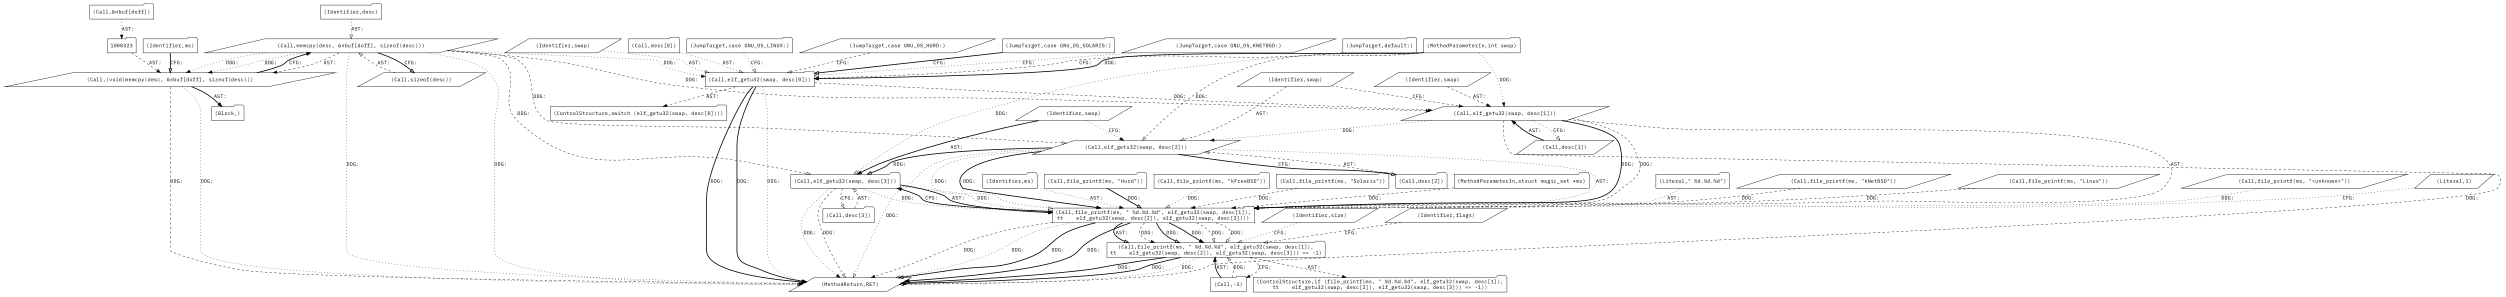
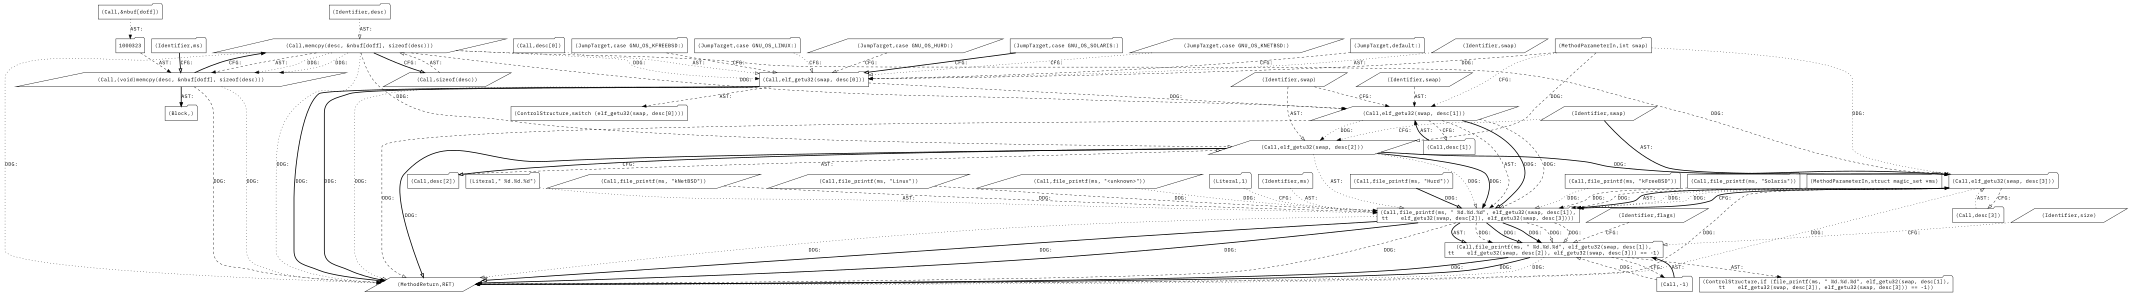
  digraph {
    fontname="IBM Plex Mono"
    node [fontname="IBM Plex Mono" shape=folder]
    edge [arrowhead=onormal fontname="IBM Plex Mono" style=dashed]
    n1 [label="(Call,memcpy(desc, &nbuf[doff], sizeof(desc)))" shape=parallelogram]
    n2 [label="(Call,(void)memcpy(desc, &nbuf[doff], sizeof(desc)))" shape=parallelogram]
    n3 [label="(Call,elf_getu32(swap, desc[0]))"]
    n4 [label="(Call,elf_getu32(swap, desc[1]))" shape=parallelogram]
    n5 [label="(Call,elf_getu32(swap, desc[2]))" shape=parallelogram]
    n6 [label="(Call,elf_getu32(swap, desc[3]))"]
    n7 [label="(Call,sizeof(desc))" shape=parallelogram]
    n8 [label="(MethodReturn,RET)" shape=parallelogram]
    n9 [label="(Block,)"]
    n10 [label="(ControlStructure,switch (elf_getu32(swap, desc[0])))"]
    n11 [label="(Call,file_printf(ms, \" %d.%d.%d\", elf_getu32(swap, desc[1]),\n\t\t    elf_getu32(swap, desc[2]), elf_getu32(swap, desc[3])))"]
-   n12 [label="(Call,desc[1])" shape=parallelogram]
+   n12 [label="(Call,desc[1])"]
    n13 [label="(Call,desc[2])"]
    n14 [label="(Call,desc[3])"]
    n15 [label="(Call,desc[0])"]
    n16 [label="(Call,file_printf(ms, \" %d.%d.%d\", elf_getu32(swap, desc[1]),\n\t\t    elf_getu32(swap, desc[2]), elf_getu32(swap, desc[3])) == -1)"]
    n17 [label="(ControlStructure,if (file_printf(ms, \" %d.%d.%d\", elf_getu32(swap, desc[1]),\n\t\t    elf_getu32(swap, desc[2]), elf_getu32(swap, desc[3])) == -1))"]
    n18 [label="(Call,-1)"]
    n19 [label="(Identifier,swap)" shape=parallelogram]
    n20 [label="(Call,file_printf(ms, \"kFreeBSD\"))"]
+   n21 [label="(JumpTarget,case GNU_OS_KFREEBSD:)"]
    n22 [label="(Call,file_printf(ms, \"Solaris\"))"]
    n23 [label="(MethodParameterIn,struct magic_set *ms)"]
    n24 [label="(JumpTarget,case GNU_OS_LINUX:)"]
    n25 [label="(Literal,\" %d.%d.%d\")"]
    n26 [label="(Identifier,size)" shape=parallelogram]
    n27 [label="(Identifier,desc)"]
    n28 [label="(JumpTarget,case GNU_OS_HURD:)" shape=parallelogram]
    n29 [label="(Call,file_printf(ms, \"kNetBSD\"))" shape=parallelogram]
    n30 [label="(Call,file_printf(ms, \"Linux\"))" shape=parallelogram]
    n31 [label="(JumpTarget,case GNU_OS_SOLARIS:)"]
    n32 [label="(Call,file_printf(ms, \"<unknown>\"))" shape=parallelogram]
    n33 [label="(Identifier,flags)" shape=parallelogram]
    n34 [label="(MethodParameterIn,int swap)"]
    n35 [label="(Identifier,swap)" shape=parallelogram]
    n36 [label="(Call,&nbuf[doff])"]
    1000323
    n38 [label="(JumpTarget,case GNU_OS_KNETBSD:)" shape=parallelogram]
    n39 [label="(Identifier,swap)" shape=parallelogram]
    n40 [label="(JumpTarget,default:)"]
    n41 [label="(Identifier,swap)" shape=parallelogram]
    n42 [label="(Identifier,ms)"]
-   n43 [label="(Literal,1)" shape=parallelogram]
+   n43 [label="(Literal,1)"]
    n44 [label="(Identifier,ms)"]
    n45 [label="(Call,file_printf(ms, \"Hurd\"))"]
    n1 -> n2 [arrowhead=normal label="AST: "]
    n1 -> n2 [arrowhead=normal label="DDG: " style=dotted]
    n1 -> n2 [arrowhead=normal label="DDG: " style=dotted]
    n1 -> n3 [arrowhead=normal label="DDG: " style=dotted]
    n1 -> n4 [arrowhead=normal label="DDG: "]
    n1 -> n5 [label="DDG: "]
    n1 -> n6 [label="DDG: "]
    n1 -> n7 [label="CFG: " style=bold]
    n1 -> n8 [arrowhead=normal label="DDG: " style=dotted]
    n1 -> n8 [label="DDG: " style=dotted]
    n2 -> n1 [arrowhead=normal label="CFG: " style=bold]
    n2 -> n8 [label="DDG: " style=dotted]
    n2 -> n8 [arrowhead=normal label="DDG: "]
    n2 -> n9 [arrowhead=normal label="AST: " style=bold]
    n3 -> n4 [arrowhead=normal label="DDG: "]
    n3 -> n8 [arrowhead=normal label="DDG: " style=bold]
    n3 -> n8 [arrowhead=normal label="DDG: " style=bold]
    n3 -> n8 [label="DDG: " style=dotted]
    n3 -> n10 [arrowhead=normal label="AST: "]
    n4 -> n5 [arrowhead=normal label="DDG: " style=dotted]
    n4 -> n8 [label="DDG: "]
    n4 -> n11 [arrowhead=normal label="AST: "]
    n4 -> n11 [label="DDG: " style=bold]
    n4 -> n11 [label="DDG: "]
-   n4 -> n12 [label="CFG: " style=dotted]
+   n4 -> n12 [label="CFG: "]
    n5 -> n6 [label="DDG: " style=bold]
-   n5 -> n8 [label="DDG: " style=dotted]
+   n5 -> n8 [label="DDG: " style=bold]
    n5 -> n11 [label="AST: " style=dotted]
    n5 -> n11 [label="DDG: " style=dotted]
    n5 -> n11 [arrowhead=normal label="DDG: " style=bold]
    n5 -> n13 [label="CFG: " style=bold]
    n6 -> n8 [label="DDG: "]
    n6 -> n8 [arrowhead=normal label="DDG: " style=dotted]
    n6 -> n11 [arrowhead=normal label="AST: " style=bold]
    n6 -> n11 [label="DDG: " style=dotted]
    n6 -> n11 [arrowhead=normal label="DDG: " style=dotted]
    n6 -> n14 [label="CFG: "]
    n7 -> n1 [label="AST: "]
    n11 -> n6 [arrowhead=normal label="CFG: " style=bold]
    n11 -> n8 [arrowhead=normal label="DDG: "]
    n11 -> n8 [label="DDG: " style=dotted]
    n11 -> n8 [label="DDG: " style=bold]
    n11 -> n8 [arrowhead=normal label="DDG: " style=bold]
    n11 -> n16 [label="AST: " style=bold]
    n11 -> n16 [arrowhead=normal label="DDG: "]
    n11 -> n16 [label="DDG: " style=bold]
    n11 -> n16 [arrowhead=normal label="DDG: " style=bold]
    n11 -> n16 [label="DDG: "]
    n11 -> n16 [label="DDG: "]
    n12 -> n4 [arrowhead=normal label="AST: " style=bold]
    n13 -> n5 [label="AST: "]
-   n14 -> n6 [label="AST: "]
+   n14 -> n6 [label="AST: " style=dotted]
    n15 -> n3 [label="AST: " style=dotted]
    n16 -> n8 [label="DDG: " style=bold]
    n16 -> n8 [arrowhead=normal label="DDG: " style=bold]
    n16 -> n8 [label="DDG: " style=dotted]
    n16 -> n17 [arrowhead=normal label="AST: "]
    n16 -> n18 [arrowhead=normal label="CFG: "]
    n18 -> n16 [arrowhead=normal label="AST: " style=bold]
    n18 -> n16 [label="DDG: "]
    n19 -> n4 [arrowhead=normal label="CFG: "]
    n19 -> n5 [label="AST: "]
    n20 -> n11 [label="DDG: " style=dotted]
+   n21 -> n3 [label="CFG: "]
    n22 -> n11 [arrowhead=normal label="DDG: "]
    n23 -> n11 [arrowhead=normal label="DDG: "]
    n24 -> n3 [label="CFG: " style=dotted]
    n25 -> n11 [label="AST: " style=dotted]
    n26 -> n16 [label="CFG: " style=dotted]
    n27 -> n1 [label="AST: " style=dotted]
    n28 -> n3 [label="CFG: "]
    n29 -> n11 [arrowhead=normal label="DDG: "]
    n30 -> n11 [label="DDG: "]
    n31 -> n3 [label="CFG: " style=bold]
    n32 -> n11 [label="DDG: " style=dotted]
    n33 -> n16 [label="CFG: "]
-   n34 -> n3 [arrowhead=normal label="DDG: " style=bold]
-   n34 -> n4 [arrowhead=normal label="DDG: " style=dotted]
+   n34 -> n3 [arrowhead=normal label="DDG: "]
+   n34 -> n4 [arrowhead=normal label="CFG: " style=dotted]
    n34 -> n5 [label="DDG: "]
    n34 -> n6 [label="DDG: " style=dotted]
    n35 -> n5 [arrowhead=normal label="CFG: " style=dotted]
    n35 -> n6 [arrowhead=normal label="AST: " style=bold]
    n36 -> 1000323 [arrowhead=normal label="AST: " style=dotted]
    1000323 -> n2 [arrowhead=normal label="AST: "]
    n38 -> n3 [label="CFG: " style=dotted]
    n39 -> n4 [arrowhead=normal label="AST: "]
    n40 -> n3 [label="CFG: "]
    n41 -> n3 [label="AST: " style=dotted]
    n42 -> n2 [label="CFG: " style=bold]
    n43 -> n11 [arrowhead=normal label="CFG: " style=dotted]
    n44 -> n11 [arrowhead=normal label="AST: " style=dotted]
    n45 -> n11 [label="DDG: " style=bold]
  }
